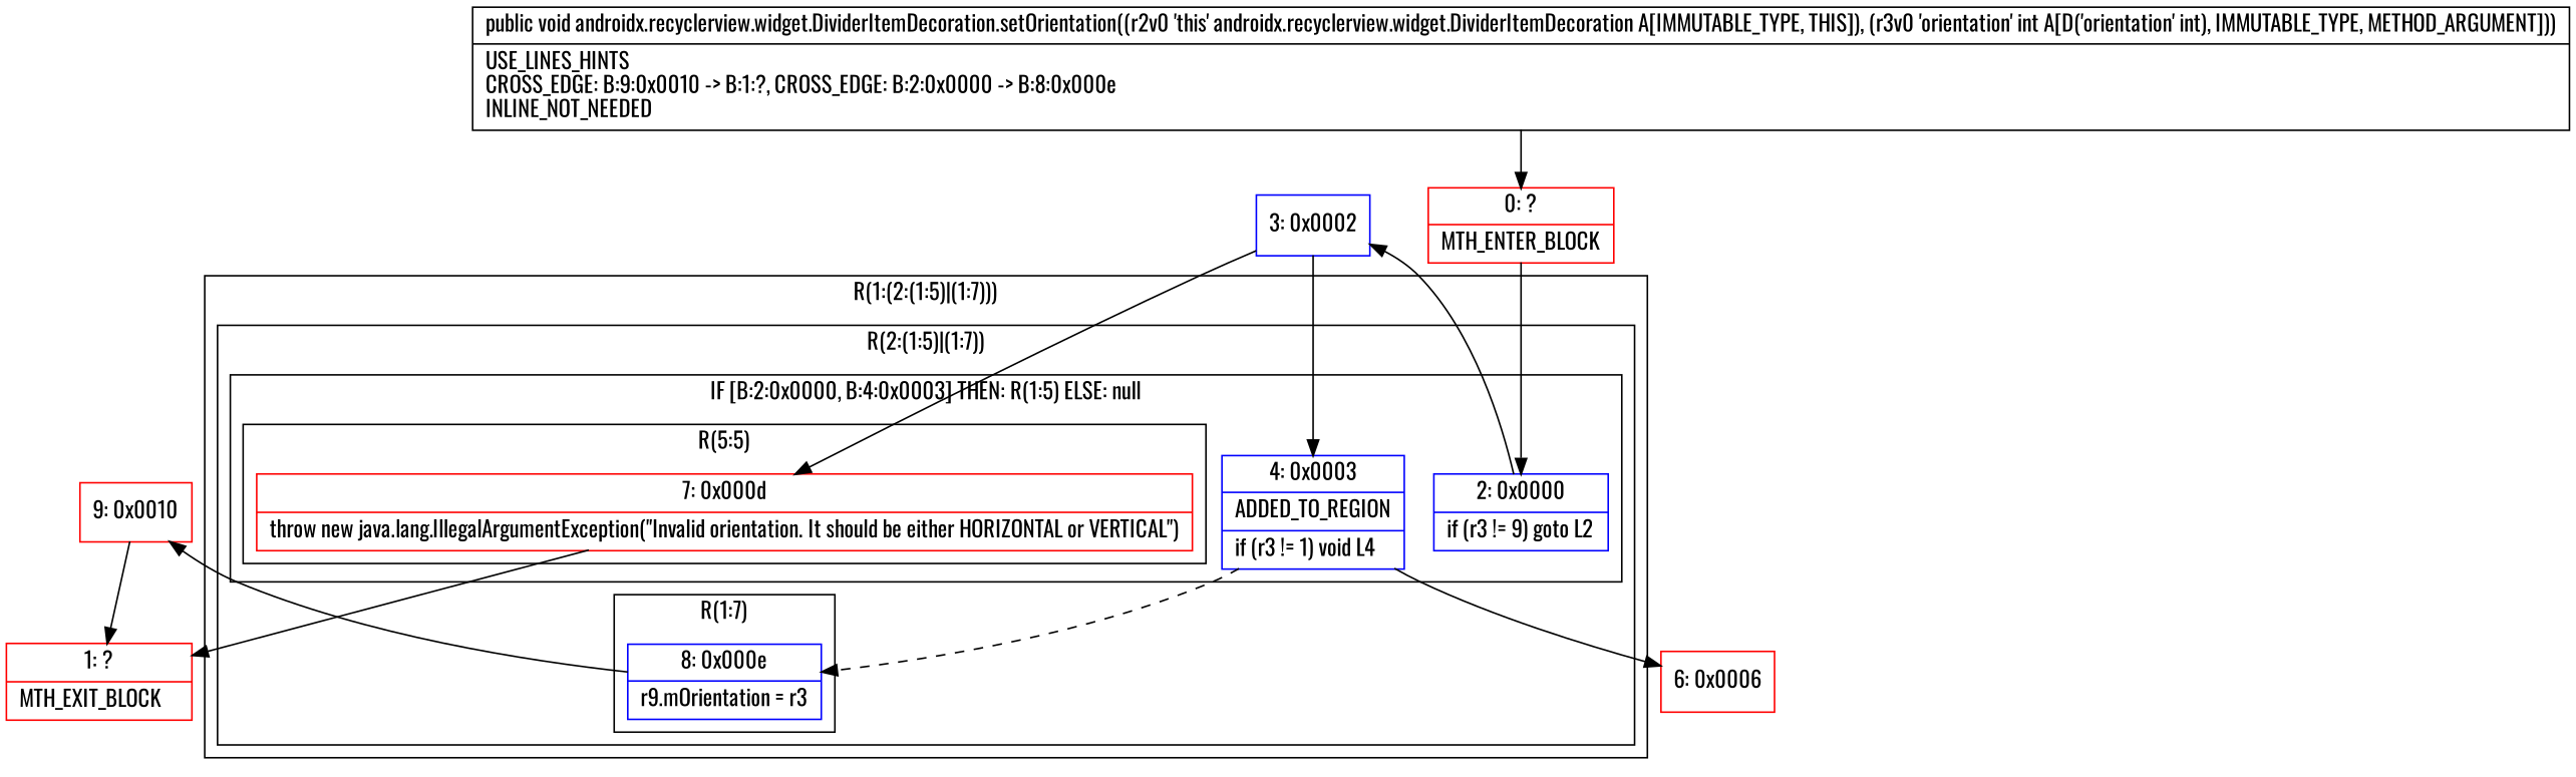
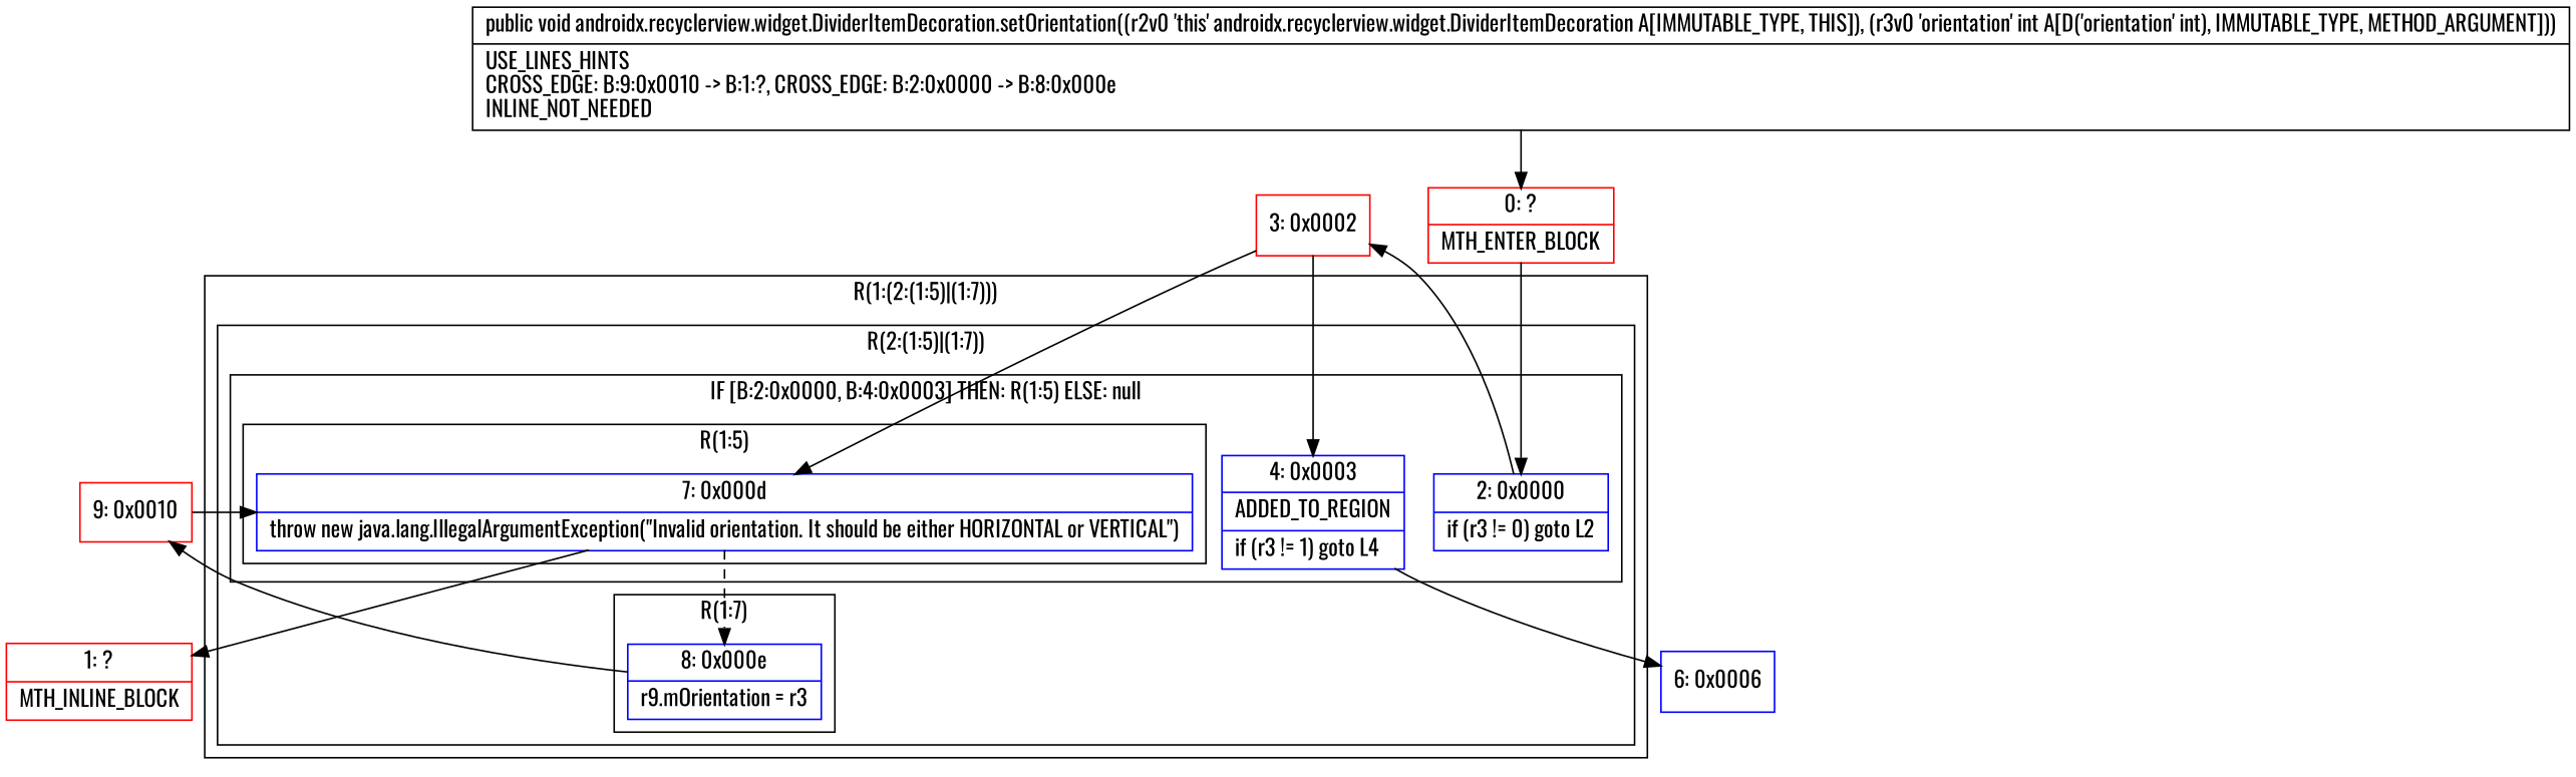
  digraph {
    fontname=Oswald
    node [color=red fontname=Oswald shape=record]
    edge [fontname=Oswald]
-   n1 [label="{7\:\ 0x000d|throw new java.lang.IllegalArgumentException(\"Invalid orientation. It should be either HORIZONTAL or VERTICAL\")\l}"]
-   n2 [color=blue label="{2\:\ 0x0000|if (r3 != 9) goto L2\l}"]
-   n3 [color=blue label="{4\:\ 0x0003|ADDED_TO_REGION\l|if (r3 != 1) void L4\l}"]
+   n1 [color=blue label="{7\:\ 0x000d|throw new java.lang.IllegalArgumentException(\"Invalid orientation. It should be either HORIZONTAL or VERTICAL\")\l}"]
+   n2 [color=blue label="{2\:\ 0x0000|if (r3 != 0) goto L2\l}"]
+   n3 [color=blue label="{4\:\ 0x0003|ADDED_TO_REGION\l|if (r3 != 1) goto L4\l}"]
    n4 [color=blue label="{8\:\ 0x000e|r9.mOrientation = r3\l}"]
-   n5 [label="{1\:\ ?|MTH_EXIT_BLOCK\l}"]
-   n6 [color=blue label="{3\:\ 0x0002}"]
-   n7 [label="{6\:\ 0x0006}"]
+   n5 [label="{1\:\ ?|MTH_INLINE_BLOCK\l}"]
+   n6 [label="{3\:\ 0x0002}"]
+   n7 [color=blue label="{6\:\ 0x0006}"]
    n8 [label="{9\:\ 0x0010}"]
    n9 [label="{0\:\ ?|MTH_ENTER_BLOCK\l}"]
    n10 [label="{public void androidx.recyclerview.widget.DividerItemDecoration.setOrientation((r2v0 'this' androidx.recyclerview.widget.DividerItemDecoration A[IMMUTABLE_TYPE, THIS]), (r3v0 'orientation' int A[D('orientation' int), IMMUTABLE_TYPE, METHOD_ARGUMENT]))  | USE_LINES_HINTS\lCROSS_EDGE: B:9:0x0010 \-\> B:1:?, CROSS_EDGE: B:2:0x0000 \-\> B:8:0x000e\lINLINE_NOT_NEEDED\l}" color=""]
    subgraph cluster_1 {
      label="R(1:(2:(1:5)|(1:7)))"
      subgraph cluster_2 {
        label="R(2:(1:5)|(1:7))"
        subgraph cluster_3 {
          label="IF [B:2:0x0000, B:4:0x0003] THEN: R(1:5) ELSE: null"
          n2
          n3
          subgraph cluster_4 {
-           label="R(5:5)"
+           label="R(1:5)"
            n1
          }
        }
        subgraph cluster_5 {
          label="R(1:7)"
          n4
        }
      }
    }
    n1 -> n5
    n2 -> n6
-   n3 -> n4 [style=dashed]
+   n1 -> n4 [style=dashed]
    n3 -> n7
    n4 -> n8
    n6 -> n1
    n6 -> n3
-   n8 -> n5
+   n8 -> n1
    n9 -> n2
    n10 -> n9
  }
